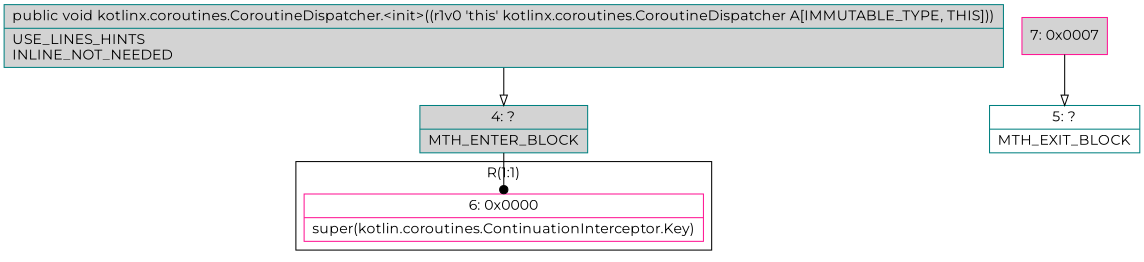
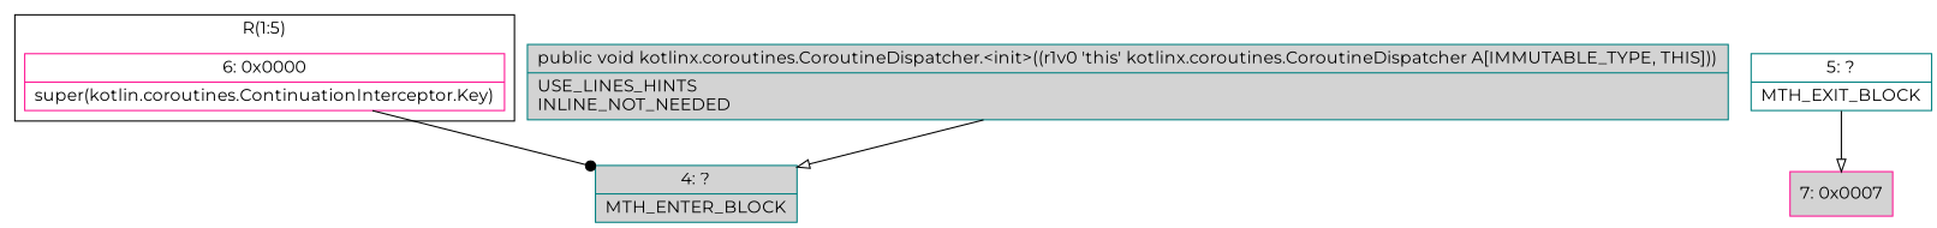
  digraph {
    fontname=Montserrat
    node [color=teal fillcolor=lightgrey fontname=Montserrat shape=record style=filled]
    edge [arrowhead=onormal fontname=Montserrat]
    n1 [color=deeppink fillcolor=white label="{6\:\ 0x0000|super(kotlin.coroutines.ContinuationInterceptor.Key)\l}"]
    n2 [color=deeppink label="{7\:\ 0x0007}"]
    n3 [fillcolor=white label="{5\:\ ?|MTH_EXIT_BLOCK\l}"]
    n4 [label="{4\:\ ?|MTH_ENTER_BLOCK\l}"]
    n5 [label="{public void kotlinx.coroutines.CoroutineDispatcher.\<init\>((r1v0 'this' kotlinx.coroutines.CoroutineDispatcher A[IMMUTABLE_TYPE, THIS]))  | USE_LINES_HINTS\lINLINE_NOT_NEEDED\l}"]
    subgraph cluster_1 {
-     label="R(1:1)"
+     label="R(1:5)"
      n1
    }
-   n2 -> n3
-   n4 -> n1 [arrowhead=dot]
+   n3 -> n2
+   n1 -> n4 [arrowhead=dot]
    n5 -> n4
  }
